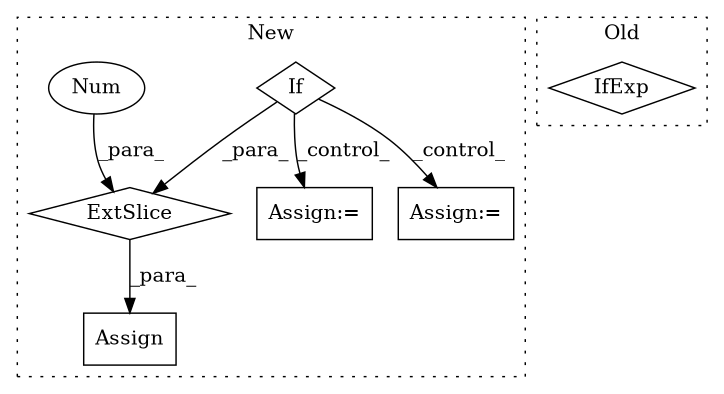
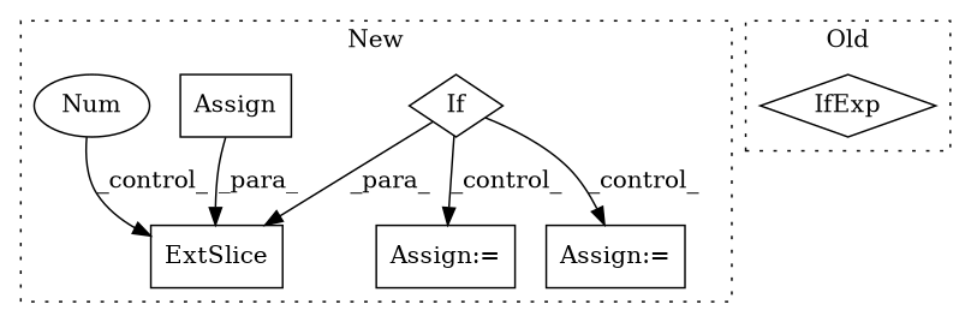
  digraph {
    node [a=68 l=3 shape=box]
-   n1 [a=85 l=6 label=ExtSlice s=4077 shape=diamond]
+   n1 [a=85 l=6 label=ExtSlice s=4077]
    n2 [a=63 l="12,0" label=Assign s="4077,0"]
    n3 [a=96 label=If s=4027 shape=diamond]
    n4 [label="Assign:=" s=4282]
    n5 [label="Assign:=" s=4074]
    n6 [a=76 l=1 label=Num s=4087 shape=ellipse]
    n7 [a=51 l="4,6" label=IfExp s="3532,3556" shape=diamond]
    subgraph cluster_1 {
      label=New
      style=dotted
      n1
      n2
      n3
      n4
      n5
      n6
    }
    subgraph cluster_2 {
      label=Old
      style=dotted
      n7
    }
-   n1 -> n2 [label=_para_]
+   n2 -> n1 [label=_para_]
    n3 -> n1 [label=_para_]
    n3 -> n4 [label=_control_]
    n3 -> n5 [label=_control_]
-   n6 -> n1 [label=_para_]
+   n6 -> n1 [label=_control_]
  }
